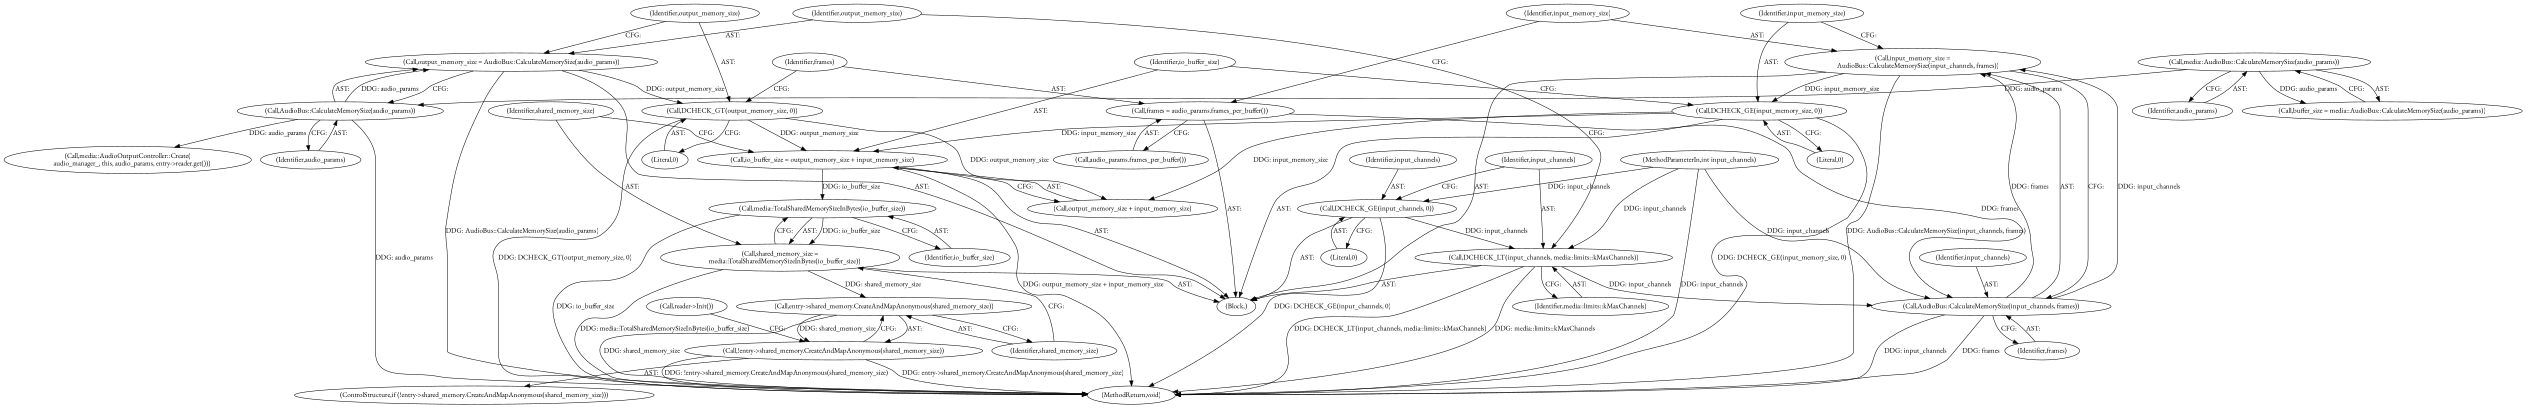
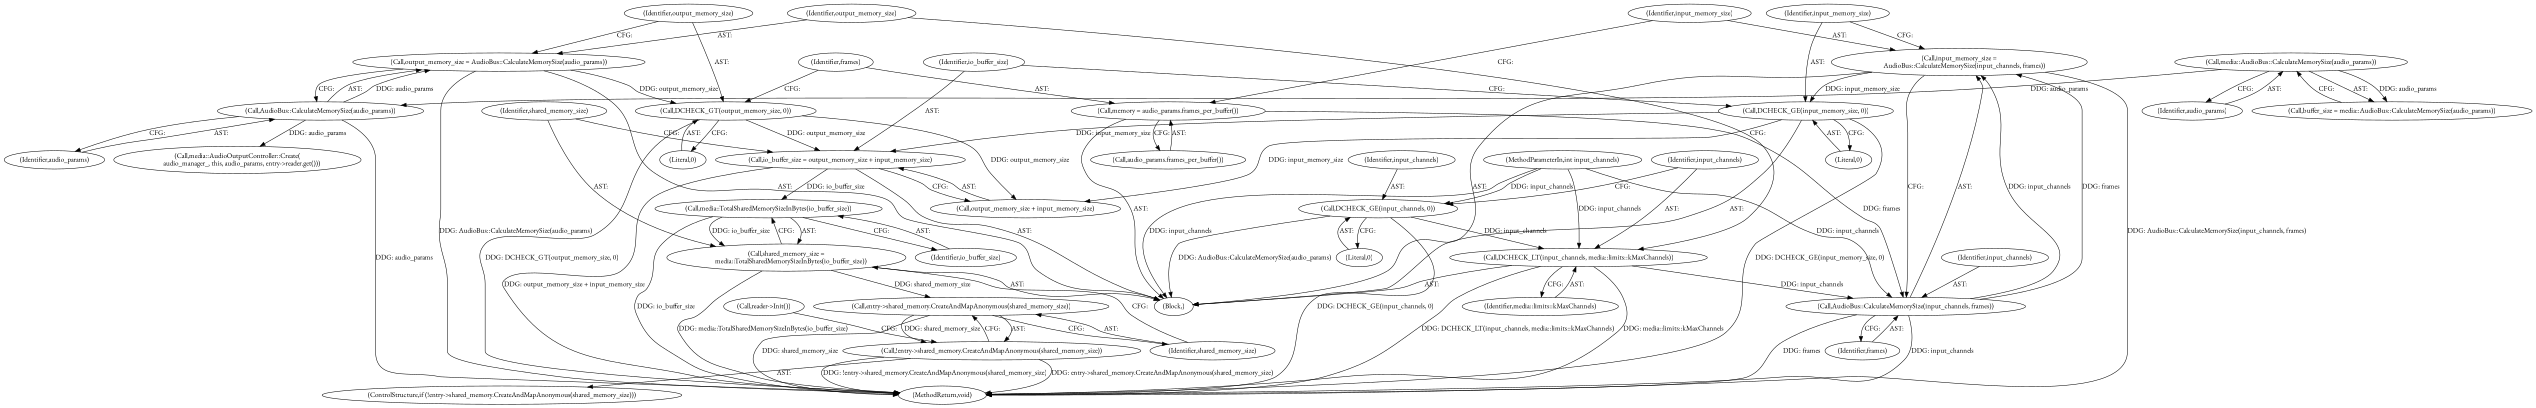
  digraph {
    fontname="EB Garamond"
    node [fontname="EB Garamond"]
    edge [fontname="EB Garamond"]
    n1 [label="(Call,io_buffer_size = output_memory_size + input_memory_size)"]
    n2 [label="(Call,media::TotalSharedMemorySizeInBytes(io_buffer_size))"]
    n3 [label="(Block,)"]
    n4 [label="(Call,output_memory_size + input_memory_size)"]
    n5 [label="(MethodReturn,void)"]
    n6 [label="(Call,shared_memory_size =\n      media::TotalSharedMemorySizeInBytes(io_buffer_size))"]
    n7 [label="(Identifier,io_buffer_size)"]
    n8 [label="(Call,DCHECK_GT(output_memory_size, 0))"]
    n9 [label="(Literal,0)"]
    n10 [label="(Call,output_memory_size = AudioBus::CalculateMemorySize(audio_params))"]
    n11 [label="(Call,AudioBus::CalculateMemorySize(audio_params))"]
    n12 [label="(Identifier,audio_params)"]
    n13 [label="(Call,media::AudioOutputController::Create(\n      audio_manager_, this, audio_params, entry->reader.get()))"]
    n14 [label="(Call,media::AudioBus::CalculateMemorySize(audio_params))"]
    n15 [label="(Identifier,audio_params)"]
    n16 [label="(Call,buffer_size = media::AudioBus::CalculateMemorySize(audio_params))"]
    n17 [label="(Call,DCHECK_GE(input_memory_size, 0))"]
    n18 [label="(Literal,0)"]
    n19 [label="(Call,input_memory_size =\n       AudioBus::CalculateMemorySize(input_channels, frames))"]
    n20 [label="(Call,AudioBus::CalculateMemorySize(input_channels, frames))"]
    n21 [label="(Identifier,frames)"]
    n22 [label="(Call,DCHECK_LT(input_channels, media::limits::kMaxChannels))"]
    n23 [label="(Identifier,media::limits::kMaxChannels)"]
    n24 [label="(Call,DCHECK_GE(input_channels, 0))"]
    n25 [label="(Literal,0)"]
    n26 [label="(MethodParameterIn,int input_channels)"]
-   n27 [label="(Call,frames = audio_params.frames_per_buffer())"]
+   n27 [label="(Call,memory = audio_params.frames_per_buffer())"]
    n28 [label="(Call,audio_params.frames_per_buffer())"]
    n29 [label="(Call,entry->shared_memory.CreateAndMapAnonymous(shared_memory_size))"]
    n30 [label="(Call,!entry->shared_memory.CreateAndMapAnonymous(shared_memory_size))"]
    n31 [label="(Identifier,shared_memory_size)"]
    n32 [label="(ControlStructure,if (!entry->shared_memory.CreateAndMapAnonymous(shared_memory_size)))"]
    n33 [label="(Identifier,input_channels)"]
    n34 [label="(Identifier,input_memory_size)"]
    n35 [label="(Identifier,input_memory_size)"]
    n36 [label="(Call,reader->Init())"]
    n37 [label="(Identifier,io_buffer_size)"]
    n38 [label="(Identifier,output_memory_size)"]
    n39 [label="(Identifier,shared_memory_size)"]
    n40 [label="(Identifier,frames)"]
    n41 [label="(Identifier,input_channels)"]
    n42 [label="(Identifier,input_channels)"]
    n43 [label="(Identifier,output_memory_size)"]
    n1 -> n2 [label="DDG: io_buffer_size"]
    n1 -> n3 [label="AST: "]
    n1 -> n4 [label="CFG: "]
    n1 -> n5 [label="DDG: output_memory_size + input_memory_size"]
    n2 -> n5 [label="DDG: io_buffer_size"]
    n2 -> n6 [label="AST: "]
    n2 -> n6 [label="DDG: io_buffer_size"]
    n2 -> n7 [label="CFG: "]
    n4 -> n1 [label="AST: "]
    n6 -> n2 [label="CFG: "]
    n6 -> n3 [label="AST: "]
    n6 -> n5 [label="DDG: media::TotalSharedMemorySizeInBytes(io_buffer_size)"]
    n6 -> n29 [label="DDG: shared_memory_size"]
    n7 -> n2 [label="AST: "]
    n8 -> n1 [label="DDG: output_memory_size"]
    n8 -> n4 [label="DDG: output_memory_size"]
    n8 -> n5 [label="DDG: DCHECK_GT(output_memory_size, 0)"]
    n8 -> n9 [label="CFG: "]
    n9 -> n8 [label="AST: "]
    n10 -> n3 [label="AST: "]
    n10 -> n5 [label="DDG: AudioBus::CalculateMemorySize(audio_params)"]
    n10 -> n8 [label="DDG: output_memory_size"]
    n10 -> n11 [label="CFG: "]
    n11 -> n5 [label="DDG: audio_params"]
    n11 -> n10 [label="AST: "]
    n11 -> n10 [label="DDG: audio_params"]
    n11 -> n12 [label="CFG: "]
    n11 -> n13 [label="DDG: audio_params"]
    n12 -> n11 [label="AST: "]
    n14 -> n11 [label="DDG: audio_params"]
    n14 -> n15 [label="CFG: "]
    n14 -> n16 [label="AST: "]
    n14 -> n16 [label="DDG: audio_params"]
    n15 -> n14 [label="AST: "]
    n16 -> n14 [label="CFG: "]
    n17 -> n1 [label="DDG: input_memory_size"]
    n17 -> n3 [label="AST: "]
    n17 -> n4 [label="DDG: input_memory_size"]
    n17 -> n5 [label="DDG: DCHECK_GE(input_memory_size, 0)"]
    n17 -> n18 [label="CFG: "]
    n18 -> n17 [label="AST: "]
    n19 -> n3 [label="AST: "]
    n19 -> n5 [label="DDG: AudioBus::CalculateMemorySize(input_channels, frames)"]
    n19 -> n17 [label="DDG: input_memory_size"]
    n19 -> n20 [label="CFG: "]
    n20 -> n5 [label="DDG: input_channels"]
    n20 -> n5 [label="DDG: frames"]
    n20 -> n19 [label="AST: "]
    n20 -> n19 [label="DDG: input_channels"]
    n20 -> n19 [label="DDG: frames"]
    n20 -> n21 [label="CFG: "]
    n21 -> n20 [label="AST: "]
    n22 -> n3 [label="AST: "]
    n22 -> n5 [label="DDG: DCHECK_LT(input_channels, media::limits::kMaxChannels)"]
    n22 -> n5 [label="DDG: media::limits::kMaxChannels"]
    n22 -> n20 [label="DDG: input_channels"]
    n22 -> n23 [label="CFG: "]
    n23 -> n22 [label="AST: "]
-   n24 -> n3 [label="AST: "]
+   n24 -> n3 [label="DDG: AudioBus::CalculateMemorySize(audio_params)"]
    n24 -> n5 [label="DDG: DCHECK_GE(input_channels, 0)"]
    n24 -> n22 [label="DDG: input_channels"]
    n24 -> n25 [label="CFG: "]
    n25 -> n24 [label="AST: "]
-   n26 -> n5 [label="DDG: input_channels"]
+   n26 -> n3 [label="DDG: input_channels"]
    n26 -> n20 [label="DDG: input_channels"]
    n26 -> n22 [label="DDG: input_channels"]
    n26 -> n24 [label="DDG: input_channels"]
    n27 -> n3 [label="AST: "]
    n27 -> n20 [label="DDG: frames"]
    n27 -> n28 [label="CFG: "]
    n28 -> n27 [label="AST: "]
    n29 -> n5 [label="DDG: shared_memory_size"]
    n29 -> n30 [label="AST: "]
    n29 -> n30 [label="DDG: shared_memory_size"]
    n29 -> n31 [label="CFG: "]
    n30 -> n5 [label="DDG: entry->shared_memory.CreateAndMapAnonymous(shared_memory_size)"]
    n30 -> n5 [label="DDG: !entry->shared_memory.CreateAndMapAnonymous(shared_memory_size)"]
    n30 -> n29 [label="CFG: "]
    n30 -> n32 [label="AST: "]
    n31 -> n6 [label="CFG: "]
    n31 -> n29 [label="AST: "]
    n33 -> n20 [label="AST: "]
    n34 -> n19 [label="AST: "]
    n34 -> n27 [label="CFG: "]
    n35 -> n17 [label="AST: "]
    n35 -> n19 [label="CFG: "]
    n36 -> n30 [label="CFG: "]
    n37 -> n1 [label="AST: "]
    n37 -> n17 [label="CFG: "]
    n38 -> n8 [label="AST: "]
    n38 -> n10 [label="CFG: "]
    n39 -> n1 [label="CFG: "]
    n39 -> n6 [label="AST: "]
    n40 -> n8 [label="CFG: "]
    n40 -> n27 [label="AST: "]
    n41 -> n22 [label="AST: "]
    n41 -> n24 [label="CFG: "]
    n42 -> n24 [label="AST: "]
    n43 -> n10 [label="AST: "]
    n43 -> n22 [label="CFG: "]
  }
